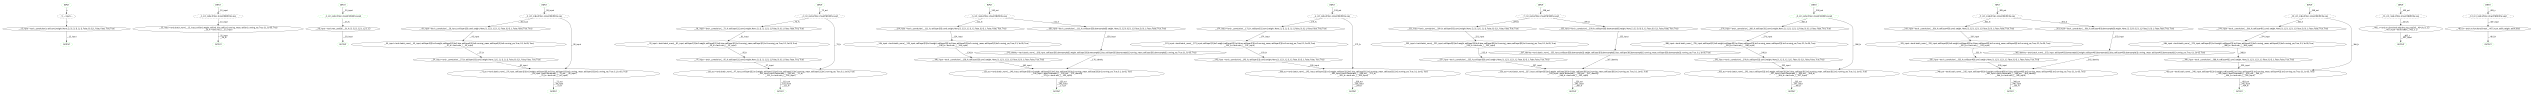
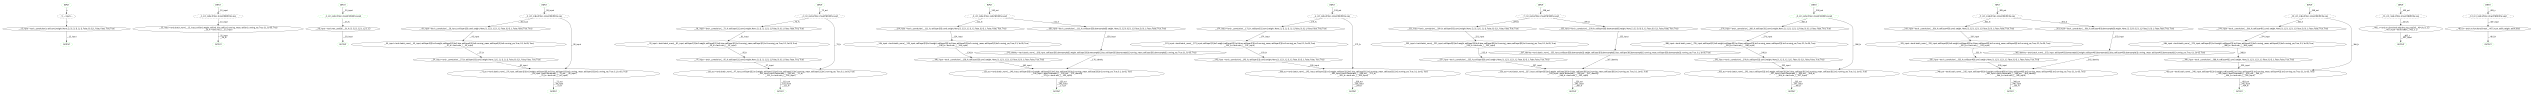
  digraph {
    fontname="IBM Plex Sans"
    node [fontname="IBM Plex Sans"]
    edge [fontname="IBM Plex Sans"]
    n1 [label="_9_-- inputs --" style=dashed]
    n2 [label="__13_input = torch._convolution(x, self.conv1.weight, None, [2, 2], [3, 3], [1, 1], False, [0, 0], 1, False, False, True, True)"]
    n3 [color=green label=OUTPUT style=dashed]
    n4 [color=green label=INPUT style=dashed]
    "_1_init_node of bloc, should NEVER be used" [style=dashed]
    n6 [label="__25_input = torch.batch_norm(__13_input, self.bn1.weight, self.bn1.bias, self.bn1.running_mean, self.bn1.running_var, True, 0.1, 1e-05, True)\n__26_fv = torch.relu_(__25_input)"]
    n7 [color=green label=OUTPUT style=dashed]
    n8 [color=green label=INPUT style=dashed]
    "_2_init_node of bloc, should NEVER be used" [color=green style=dashed]
    n10 [label="__28_input = torch.max_pool2d(__26_fv, [3, 3], [2, 2], [1, 1], [1, 1])"]
    n11 [color=green label=OUTPUT style=dashed]
    n12 [color=green label=INPUT style=dashed]
    "_3_init_node of bloc, should NEVER be used" [style=dashed]
    n14 [label="__43_input = torch._convolution(__28_input, self.layer1[0].conv1.weight, None, [1, 1], [1, 1], [1, 1], False, [0, 0], 1, False, False, True, True)"]
    n15 [label="__72_out = torch.batch_norm(__59_input, self.layer1[0].bn2.weight, self.layer1[0].bn2.bias, self.layer1[0].bn2.running_mean, self.layer1[0].bn2.running_var, True, 0.1, 1e-05, True)\n__64_input = torch.Tensor.add_(__72_out, __28_input)\n__73_fv = torch.relu_(__64_input)"]
    n16 [label="__55_input = torch.batch_norm(__43_input, self.layer1[0].bn1.weight, self.layer1[0].bn1.bias, self.layer1[0].bn1.running_mean, self.layer1[0].bn1.running_var, True, 0.1, 1e-05, True)\n__57_fv = torch.relu_(__55_input)"]
    n17 [color=green label=OUTPUT style=dashed]
    n18 [label="__59_input = torch._convolution(__57_fv, self.layer1[0].conv2.weight, None, [1, 1], [1, 1], [1, 1], False, [0, 0], 1, False, False, True, True)"]
    n19 [color=green label=INPUT style=dashed]
    "_4_init_node of bloc, should NEVER be used" [style=dashed]
    n21 [label="__81_input = torch._convolution(__73_fv, self.layer1[1].conv1.weight, None, [1, 1], [1, 1], [1, 1], False, [0, 0], 1, False, False, True, True)"]
    n22 [label="__110_out = torch.batch_norm(__97_input, self.layer1[1].bn2.weight, self.layer1[1].bn2.bias, self.layer1[1].bn2.running_mean, self.layer1[1].bn2.running_var, True, 0.1, 1e-05, True)\n__102_input = torch.Tensor.add_(__110_out, __73_fv)\n__111_fv = torch.relu_(__102_input)"]
    n23 [label="__93_input = torch.batch_norm(__81_input, self.layer1[1].bn1.weight, self.layer1[1].bn1.bias, self.layer1[1].bn1.running_mean, self.layer1[1].bn1.running_var, True, 0.1, 1e-05, True)\n__95_fv = torch.relu_(__93_input)"]
    n24 [color=green label=OUTPUT style=dashed]
    n25 [label="__97_input = torch._convolution(__95_fv, self.layer1[1].conv2.weight, None, [1, 1], [1, 1], [1, 1], False, [0, 0], 1, False, False, True, True)"]
    n26 [color=green label=INPUT style=dashed]
-   "_5_init_node of bloc, should NEVER be used" [style=dashed]
+   "_5_init_node of bloc, should NEVER be used" [style=dashed label="_5_init_node of bloc, node NEVER be used"]
    n28 [label="__124_input = torch._convolution(__111_fv, self.layer2[0].conv1.weight, None, [2, 2], [1, 1], [1, 1], False, [0, 0], 1, False, False, True, True)"]
    n29 [label="__158_input = torch._convolution(__111_fv, self.layer2[0].downsample[0].weight, None, [2, 2], [0, 0], [1, 1], False, [0, 0], 1, False, False, True, True)"]
    n30 [label="__136_input = torch.batch_norm(__124_input, self.layer2[0].bn1.weight, self.layer2[0].bn1.bias, self.layer2[0].bn1.running_mean, self.layer2[0].bn1.running_var, True, 0.1, 1e-05, True)\n__138_fv = torch.relu_(__136_input)"]
    n31 [label="__170_identity = torch.batch_norm(__158_input, self.layer2[0].downsample[1].weight, self.layer2[0].downsample[1].bias, self.layer2[0].downsample[1].running_mean, self.layer2[0].downsample[1].running_var, True, 0.1, 1e-05, True)"]
    n32 [label="__140_input = torch._convolution(__138_fv, self.layer2[0].conv2.weight, None, [1, 1], [1, 1], [1, 1], False, [0, 0], 1, False, False, True, True)"]
    n33 [label="__153_out = torch.batch_norm(__140_input, self.layer2[0].bn2.weight, self.layer2[0].bn2.bias, self.layer2[0].bn2.running_mean, self.layer2[0].bn2.running_var, True, 0.1, 1e-05, True)\n__145_input = torch.Tensor.add_(__153_out, __170_identity)\n__171_fv = torch.relu_(__145_input)"]
    n34 [color=green label=OUTPUT style=dashed]
    n35 [color=green label=INPUT style=dashed]
    "_6_init_node of bloc, should NEVER be used" [style=dashed]
    n37 [label="__179_input = torch._convolution(__171_fv, self.layer2[1].conv1.weight, None, [1, 1], [1, 1], [1, 1], False, [0, 0], 1, False, False, True, True)"]
    n38 [label="__208_out = torch.batch_norm(__195_input, self.layer2[1].bn2.weight, self.layer2[1].bn2.bias, self.layer2[1].bn2.running_mean, self.layer2[1].bn2.running_var, True, 0.1, 1e-05, True)\n__200_input = torch.Tensor.add_(__208_out, __171_fv)\n__209_fv = torch.relu_(__200_input)"]
    n39 [label="__191_input = torch.batch_norm(__179_input, self.layer2[1].bn1.weight, self.layer2[1].bn1.bias, self.layer2[1].bn1.running_mean, self.layer2[1].bn1.running_var, True, 0.1, 1e-05, True)\n__193_fv = torch.relu_(__191_input)"]
    n40 [color=green label=OUTPUT style=dashed]
    n41 [label="__195_input = torch._convolution(__193_fv, self.layer2[1].conv2.weight, None, [1, 1], [1, 1], [1, 1], False, [0, 0], 1, False, False, True, True)"]
    n42 [color=green label=INPUT style=dashed]
    "_7_init_node of bloc, should NEVER be used" [style=dashed]
    n44 [label="__221_input = torch._convolution(__209_fv, self.layer3[0].conv1.weight, None, [2, 2], [1, 1], [1, 1], False, [0, 0], 1, False, False, True, True)"]
    n45 [label="__255_input = torch._convolution(__209_fv, self.layer3[0].downsample[0].weight, None, [2, 2], [0, 0], [1, 1], False, [0, 0], 1, False, False, True, True)"]
    n46 [label="__233_input = torch.batch_norm(__221_input, self.layer3[0].bn1.weight, self.layer3[0].bn1.bias, self.layer3[0].bn1.running_mean, self.layer3[0].bn1.running_var, True, 0.1, 1e-05, True)\n__235_fv = torch.relu_(__233_input)"]
    n47 [label="__267_identity = torch.batch_norm(__255_input, self.layer3[0].downsample[1].weight, self.layer3[0].downsample[1].bias, self.layer3[0].downsample[1].running_mean, self.layer3[0].downsample[1].running_var, True, 0.1, 1e-05, True)"]
    n48 [label="__237_input = torch._convolution(__235_fv, self.layer3[0].conv2.weight, None, [1, 1], [1, 1], [1, 1], False, [0, 0], 1, False, False, True, True)"]
    n49 [label="__250_out = torch.batch_norm(__237_input, self.layer3[0].bn2.weight, self.layer3[0].bn2.bias, self.layer3[0].bn2.running_mean, self.layer3[0].bn2.running_var, True, 0.1, 1e-05, True)\n__242_input = torch.Tensor.add_(__250_out, __267_identity)\n__268_fv = torch.relu_(__242_input)"]
    n50 [color=green label=OUTPUT style=dashed]
    n51 [color=green label=INPUT style=dashed]
    "_8_init_node of bloc, should NEVER be used" [color=green style=dashed]
    n53 [label="__276_input = torch._convolution(__268_fv, self.layer3[1].conv1.weight, None, [1, 1], [1, 1], [1, 1], False, [0, 0], 1, False, False, True, True)"]
    n54 [label="__305_out = torch.batch_norm(__292_input, self.layer3[1].bn2.weight, self.layer3[1].bn2.bias, self.layer3[1].bn2.running_mean, self.layer3[1].bn2.running_var, True, 0.1, 1e-05, True)\n__297_input = torch.Tensor.add_(__305_out, __268_fv)\n__306_fv = torch.relu_(__297_input)"]
    n55 [label="__288_input = torch.batch_norm(__276_input, self.layer3[1].bn1.weight, self.layer3[1].bn1.bias, self.layer3[1].bn1.running_mean, self.layer3[1].bn1.running_var, True, 0.1, 1e-05, True)\n__290_fv = torch.relu_(__288_input)"]
    n56 [color=green label=OUTPUT style=dashed]
    n57 [label="__292_input = torch._convolution(__290_fv, self.layer3[1].conv2.weight, None, [1, 1], [1, 1], [1, 1], False, [0, 0], 1, False, False, True, True)"]
    n58 [color=green label=INPUT style=dashed]
    "_9_init_node of bloc, should NEVER be used" [style=dashed]
    n60 [label="__319_input = torch._convolution(__306_fv, self.layer4[0].conv1.weight, None, [2, 2], [1, 1], [1, 1], False, [0, 0], 1, False, False, True, True)"]
    n61 [label="__353_input = torch._convolution(__306_fv, self.layer4[0].downsample[0].weight, None, [2, 2], [0, 0], [1, 1], False, [0, 0], 1, False, False, True, True)"]
    n62 [label="__331_input = torch.batch_norm(__319_input, self.layer4[0].bn1.weight, self.layer4[0].bn1.bias, self.layer4[0].bn1.running_mean, self.layer4[0].bn1.running_var, True, 0.1, 1e-05, True)\n__333_fv = torch.relu_(__331_input)"]
    n63 [label="__365_identity = torch.batch_norm(__353_input, self.layer4[0].downsample[1].weight, self.layer4[0].downsample[1].bias, self.layer4[0].downsample[1].running_mean, self.layer4[0].downsample[1].running_var, True, 0.1, 1e-05, True)"]
    n64 [label="__335_input = torch._convolution(__333_fv, self.layer4[0].conv2.weight, None, [1, 1], [1, 1], [1, 1], False, [0, 0], 1, False, False, True, True)"]
    n65 [label="__348_out = torch.batch_norm(__335_input, self.layer4[0].bn2.weight, self.layer4[0].bn2.bias, self.layer4[0].bn2.running_mean, self.layer4[0].bn2.running_var, True, 0.1, 1e-05, True)\n__340_input = torch.Tensor.add_(__348_out, __365_identity)\n__366_fv = torch.relu_(__340_input)"]
    n66 [color=green label=OUTPUT style=dashed]
    n67 [color=green label=INPUT style=dashed]
    "_10_init_node of bloc, should NEVER be used" [style=dashed]
    n69 [label="__374_input = torch._convolution(__366_fv, self.layer4[1].conv1.weight, None, [1, 1], [1, 1], [1, 1], False, [0, 0], 1, False, False, True, True)"]
    n70 [label="__403_out = torch.batch_norm(__390_input, self.layer4[1].bn2.weight, self.layer4[1].bn2.bias, self.layer4[1].bn2.running_mean, self.layer4[1].bn2.running_var, True, 0.1, 1e-05, True)\n__395_input = torch.Tensor.add_(__403_out, __366_fv)\n__404_fv = torch.relu_(__395_input)"]
    n71 [label="__386_input = torch.batch_norm(__374_input, self.layer4[1].bn1.weight, self.layer4[1].bn1.bias, self.layer4[1].bn1.running_mean, self.layer4[1].bn1.running_var, True, 0.1, 1e-05, True)\n__388_fv = torch.relu_(__386_input)"]
    n72 [color=green label=OUTPUT style=dashed]
    n73 [label="__390_input = torch._convolution(__388_fv, self.layer4[1].conv2.weight, None, [1, 1], [1, 1], [1, 1], False, [0, 0], 1, False, False, True, True)"]
    n74 [color=green label=INPUT style=dashed]
    "_11_init_node of bloc, should NEVER be used" [style=dashed]
    n76 [label="__405_x = torch.nn.functional.adaptive_avg_pool2d(__404_fv, [1, 1])\n__407_input = torch.flatten(__405_x, 1)"]
    n77 [color=green label=OUTPUT style=dashed]
    n78 [color=green label=INPUT style=dashed]
    "_12_init_node of bloc, should NEVER be used" [style=dashed]
    n80 [label="__410_fv = torch.nn.functional.linear(__407_input, self.fc.weight, self.fc.bias)"]
    n81 [color=green label=OUTPUT style=dashed]
    n82 [color=green label=INPUT style=dashed]
    n1 -> n2 [label=x]
    n2 -> n3 [label=__13_input]
    n4 -> n1 [label=x]
    "_1_init_node of bloc, should NEVER be used" -> n6 [label=__13_input]
    n6 -> n7 [label="__25_input\n__26_fv"]
    n8 -> "_1_init_node of bloc, should NEVER be used" [label=__13_input]
    "_2_init_node of bloc, should NEVER be used" -> n10 [label=__26_fv]
    n10 -> n11 [label=__28_input]
    n12 -> "_2_init_node of bloc, should NEVER be used" [label=__25_input]
    "_3_init_node of bloc, should NEVER be used" -> n14 [label=__28_input]
    "_3_init_node of bloc, should NEVER be used" -> n15 [label=__28_input]
    n14 -> n16 [label=__43_input]
    n15 -> n17 [label="__72_out\n__64_input\n__73_fv"]
    n16 -> n18 [label=__57_fv]
    n18 -> n15 [label=__59_input]
    n19 -> "_3_init_node of bloc, should NEVER be used" [label=__28_input]
    "_4_init_node of bloc, should NEVER be used" -> n21 [label=__73_fv]
    "_4_init_node of bloc, should NEVER be used" -> n22 [label=__73_fv]
    n21 -> n23 [label=__81_input]
    n22 -> n24 [label="__110_out\n__102_input\n__111_fv"]
    n23 -> n25 [label=__95_fv]
    n25 -> n22 [label=__97_input]
    n26 -> "_4_init_node of bloc, should NEVER be used" [label=__72_out]
    "_5_init_node of bloc, should NEVER be used" -> n28 [label=__111_fv]
    "_5_init_node of bloc, should NEVER be used" -> n29 [label=__111_fv]
    n28 -> n30 [label=__124_input]
    n29 -> n31 [label=__158_input]
    n30 -> n32 [label=__138_fv]
    n31 -> n33 [label=__170_identity]
    n32 -> n33 [label=__140_input]
    n33 -> n34 [label="__153_out\n__145_input\n__171_fv"]
    n35 -> "_5_init_node of bloc, should NEVER be used" [label=__110_out]
    "_6_init_node of bloc, should NEVER be used" -> n37 [label=__171_fv]
    "_6_init_node of bloc, should NEVER be used" -> n38 [label=__171_fv]
    n37 -> n39 [label=__179_input]
    n38 -> n40 [label="__208_out\n__200_input\n__209_fv"]
    n39 -> n41 [label=__193_fv]
    n41 -> n38 [label=__195_input]
    n42 -> "_6_init_node of bloc, should NEVER be used" [label=__153_out]
    "_7_init_node of bloc, should NEVER be used" -> n44 [label=__209_fv]
    "_7_init_node of bloc, should NEVER be used" -> n45 [label=__209_fv]
    n44 -> n46 [label=__221_input]
    n45 -> n47 [label=__255_input]
    n46 -> n48 [label=__235_fv]
    n47 -> n49 [label=__267_identity]
    n48 -> n49 [label=__237_input]
    n49 -> n50 [label="__250_out\n__242_input\n__268_fv"]
    n51 -> "_7_init_node of bloc, should NEVER be used" [label=__208_out]
    "_8_init_node of bloc, should NEVER be used" -> n53 [label=__268_fv]
    "_8_init_node of bloc, should NEVER be used" -> n54 [label=__268_fv]
    n53 -> n55 [label=__276_input]
    n54 -> n56 [label="__305_out\n__297_input\n__306_fv"]
    n55 -> n57 [label=__290_fv]
    n57 -> n54 [label=__292_input]
    n58 -> "_8_init_node of bloc, should NEVER be used" [label=__250_out]
    "_9_init_node of bloc, should NEVER be used" -> n60 [label=__306_fv]
    "_9_init_node of bloc, should NEVER be used" -> n61 [label=__306_fv]
    n60 -> n62 [label=__319_input]
    n61 -> n63 [label=__353_input]
    n62 -> n64 [label=__333_fv]
    n63 -> n65 [label=__365_identity]
    n64 -> n65 [label=__335_input]
    n65 -> n66 [label="__348_out\n__340_input\n__366_fv"]
    n67 -> "_9_init_node of bloc, should NEVER be used" [label=__305_out]
    "_10_init_node of bloc, should NEVER be used" -> n69 [label=__366_fv]
    "_10_init_node of bloc, should NEVER be used" -> n70 [label=__366_fv]
    n69 -> n71 [label=__374_input]
    n70 -> n72 [label="__403_out\n__395_input\n__404_fv"]
    n71 -> n73 [label=__388_fv]
    n73 -> n70 [label=__390_input]
    n74 -> "_10_init_node of bloc, should NEVER be used" [label=__348_out]
    "_11_init_node of bloc, should NEVER be used" -> n76 [label=__404_fv]
    n76 -> n77 [label="__405_x\n__407_input"]
    n78 -> "_11_init_node of bloc, should NEVER be used" [label=__403_out]
    "_12_init_node of bloc, should NEVER be used" -> n80 [label=__407_input]
    n80 -> n81 [label=__410_fv]
    n82 -> "_12_init_node of bloc, should NEVER be used" [label=__405_x]
  }
